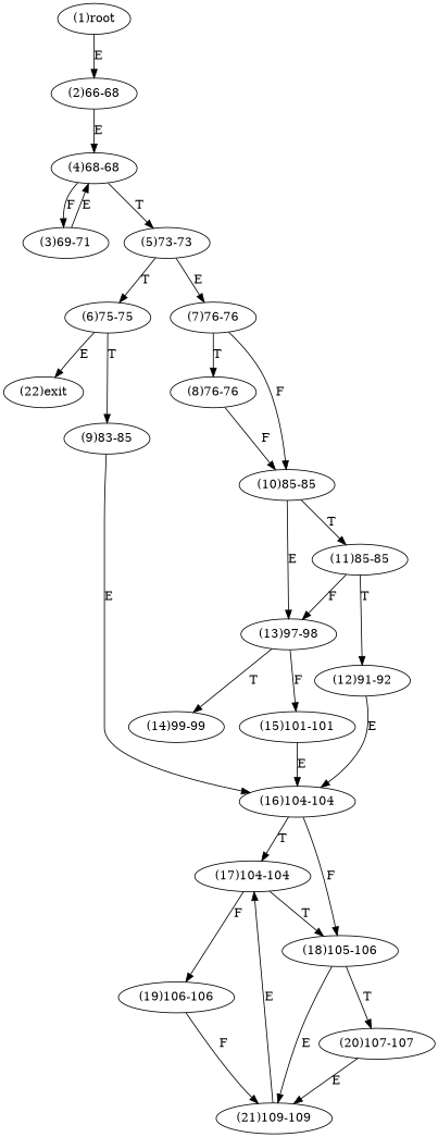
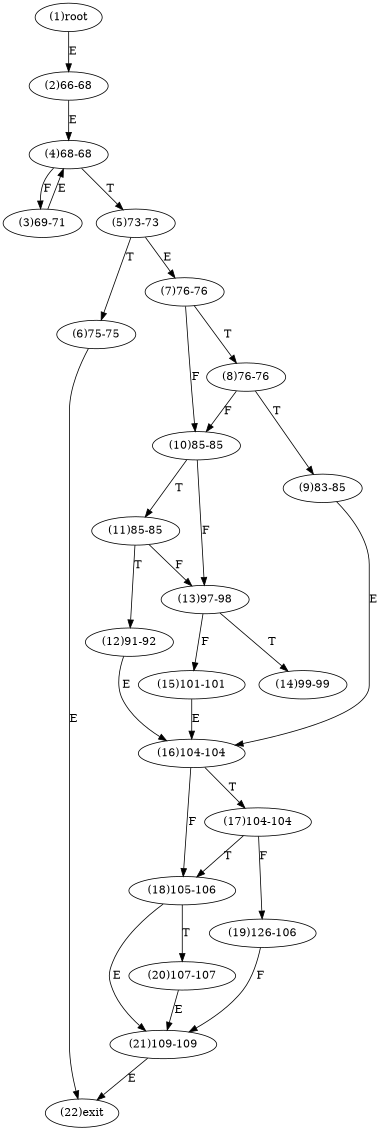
  digraph {
    fontname="DejaVu Serif"
    node [fontname="DejaVu Serif"]
    edge [fontname="DejaVu Serif"]
    n1 [label="(1)root"]
    n2 [label="(2)66-68"]
    n3 [label="(4)68-68"]
    n4 [label="(3)69-71"]
    n5 [label="(5)73-73"]
    n6 [label="(6)75-75"]
    n7 [label="(7)76-76"]
    n8 [label="(22)exit"]
    n9 [label="(8)76-76"]
    n10 [label="(10)85-85"]
    n11 [label="(9)83-85"]
    n12 [label="(11)85-85"]
    n13 [label="(13)97-98"]
    n14 [label="(16)104-104"]
    n15 [label="(17)104-104"]
    n16 [label="(18)105-106"]
    n17 [label="(12)91-92"]
    n18 [label="(14)99-99"]
    n19 [label="(15)101-101"]
-   n20 [label="(19)106-106"]
+   n20 [label="(19)126-106"]
    n21 [label="(21)109-109"]
    n22 [label="(20)107-107"]
    n1 -> n2 [label=E]
    n2 -> n3 [label=E]
    n3 -> n4 [label=F]
    n3 -> n5 [label=T]
    n4 -> n3 [label=E]
    n5 -> n6 [label=T]
    n5 -> n7 [label=E]
    n6 -> n8 [label=E]
    n7 -> n9 [label=T]
    n7 -> n10 [label=F]
    n9 -> n10 [label=F]
-   n6 -> n11 [label=T]
+   n9 -> n11 [label=T]
    n10 -> n12 [label=T]
-   n10 -> n13 [label=E]
+   n10 -> n13 [label=F]
    n11 -> n14 [label=E]
    n12 -> n13 [label=F]
    n12 -> n17 [label=T]
    n13 -> n18 [label=T]
    n13 -> n19 [label=F]
    n14 -> n15 [label=T]
    n14 -> n16 [label=F]
    n15 -> n16 [label=T]
    n15 -> n20 [label=F]
    n16 -> n21 [label=E]
    n16 -> n22 [label=T]
    n17 -> n14 [label=E]
    n19 -> n14 [label=E]
    n20 -> n21 [label=F]
-   n21 -> n15 [label=E]
+   n21 -> n8 [label=E]
    n22 -> n21 [label=E]
  }
